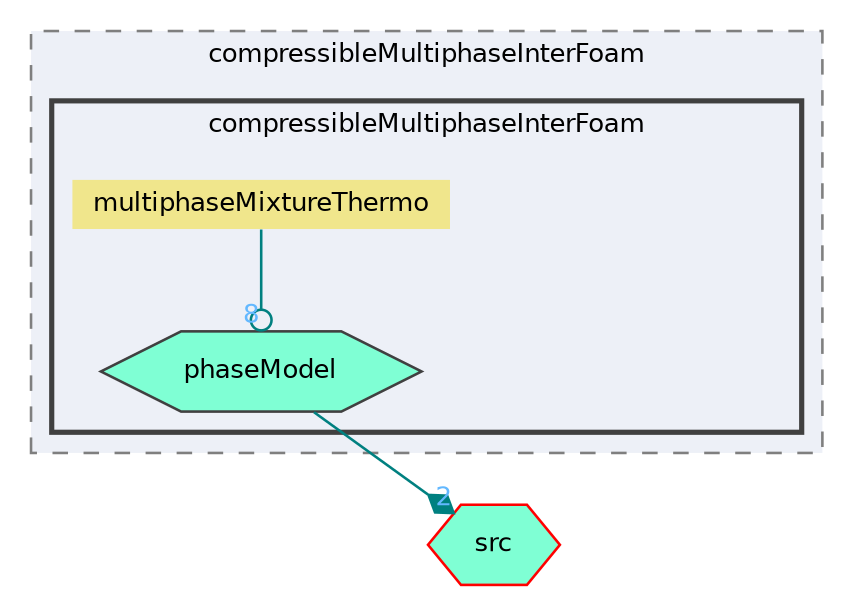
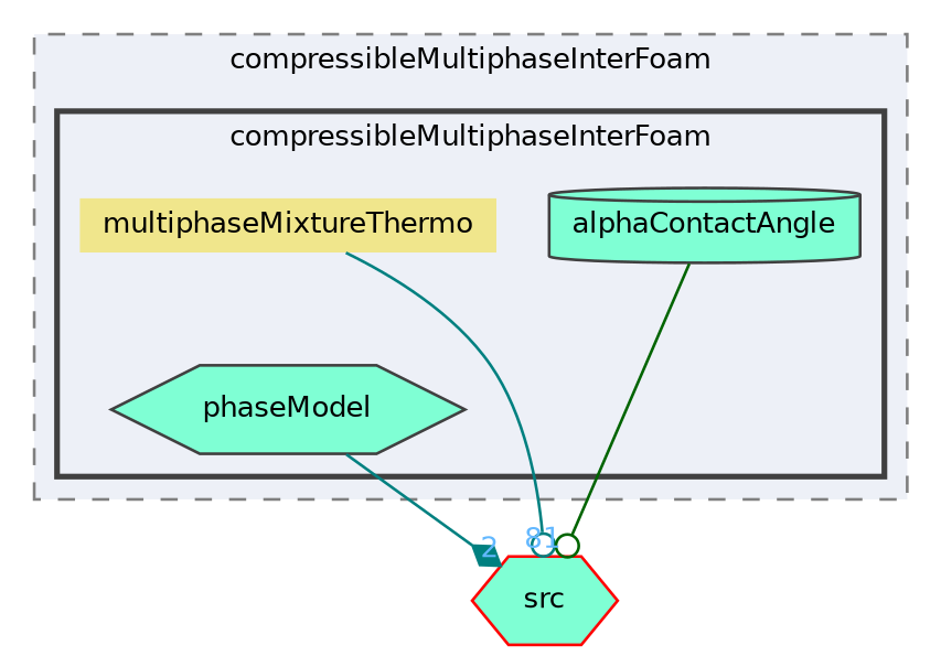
  digraph {
    compound=true
    node [fillcolor=aquamarine fontname=Helvetica fontsize=10 shape=hexagon style=filled color=grey25]
    edge [arrowhead=odot color=teal fontcolor=steelblue1 fontname=Helvetica fontsize=10 labeldistance=1.5 labelfontname=Helvetica labelfontsize=10]
    n1 [fillcolor=khaki height=0.2 label=multiphaseMixtureThermo shape=plaintext width=0.4 color=""]
+   n2 [height=0.2 label=alphaContactAngle shape=cylinder width=0.4]
    n3 [height=0.2 label=phaseModel width=0.4]
    n4 [color=red height=0.2 label=src width=0.4]
    subgraph cluster_1 {
      bgcolor="#edf0f7"
      fontname=Helvetica
      fontsize=10
      label=compressibleMultiphaseInterFoam
      pencolor=grey50
      style="filled,dashed"
      subgraph cluster_2 {
        bgcolor="#edf0f7"
        fontname=Helvetica
        fontsize=10
        label=compressibleMultiphaseInterFoam
        pencolor=grey25
        style="filled,bold"
        n1
+       n2
        n3
      }
    }
-   n1 -> n3 [headlabel=8]
+   n1 -> n4 [headlabel=8]
+   n2 -> n4 [color=darkgreen headlabel=1]
    n3 -> n4 [arrowhead=diamond headlabel=2]
  }
